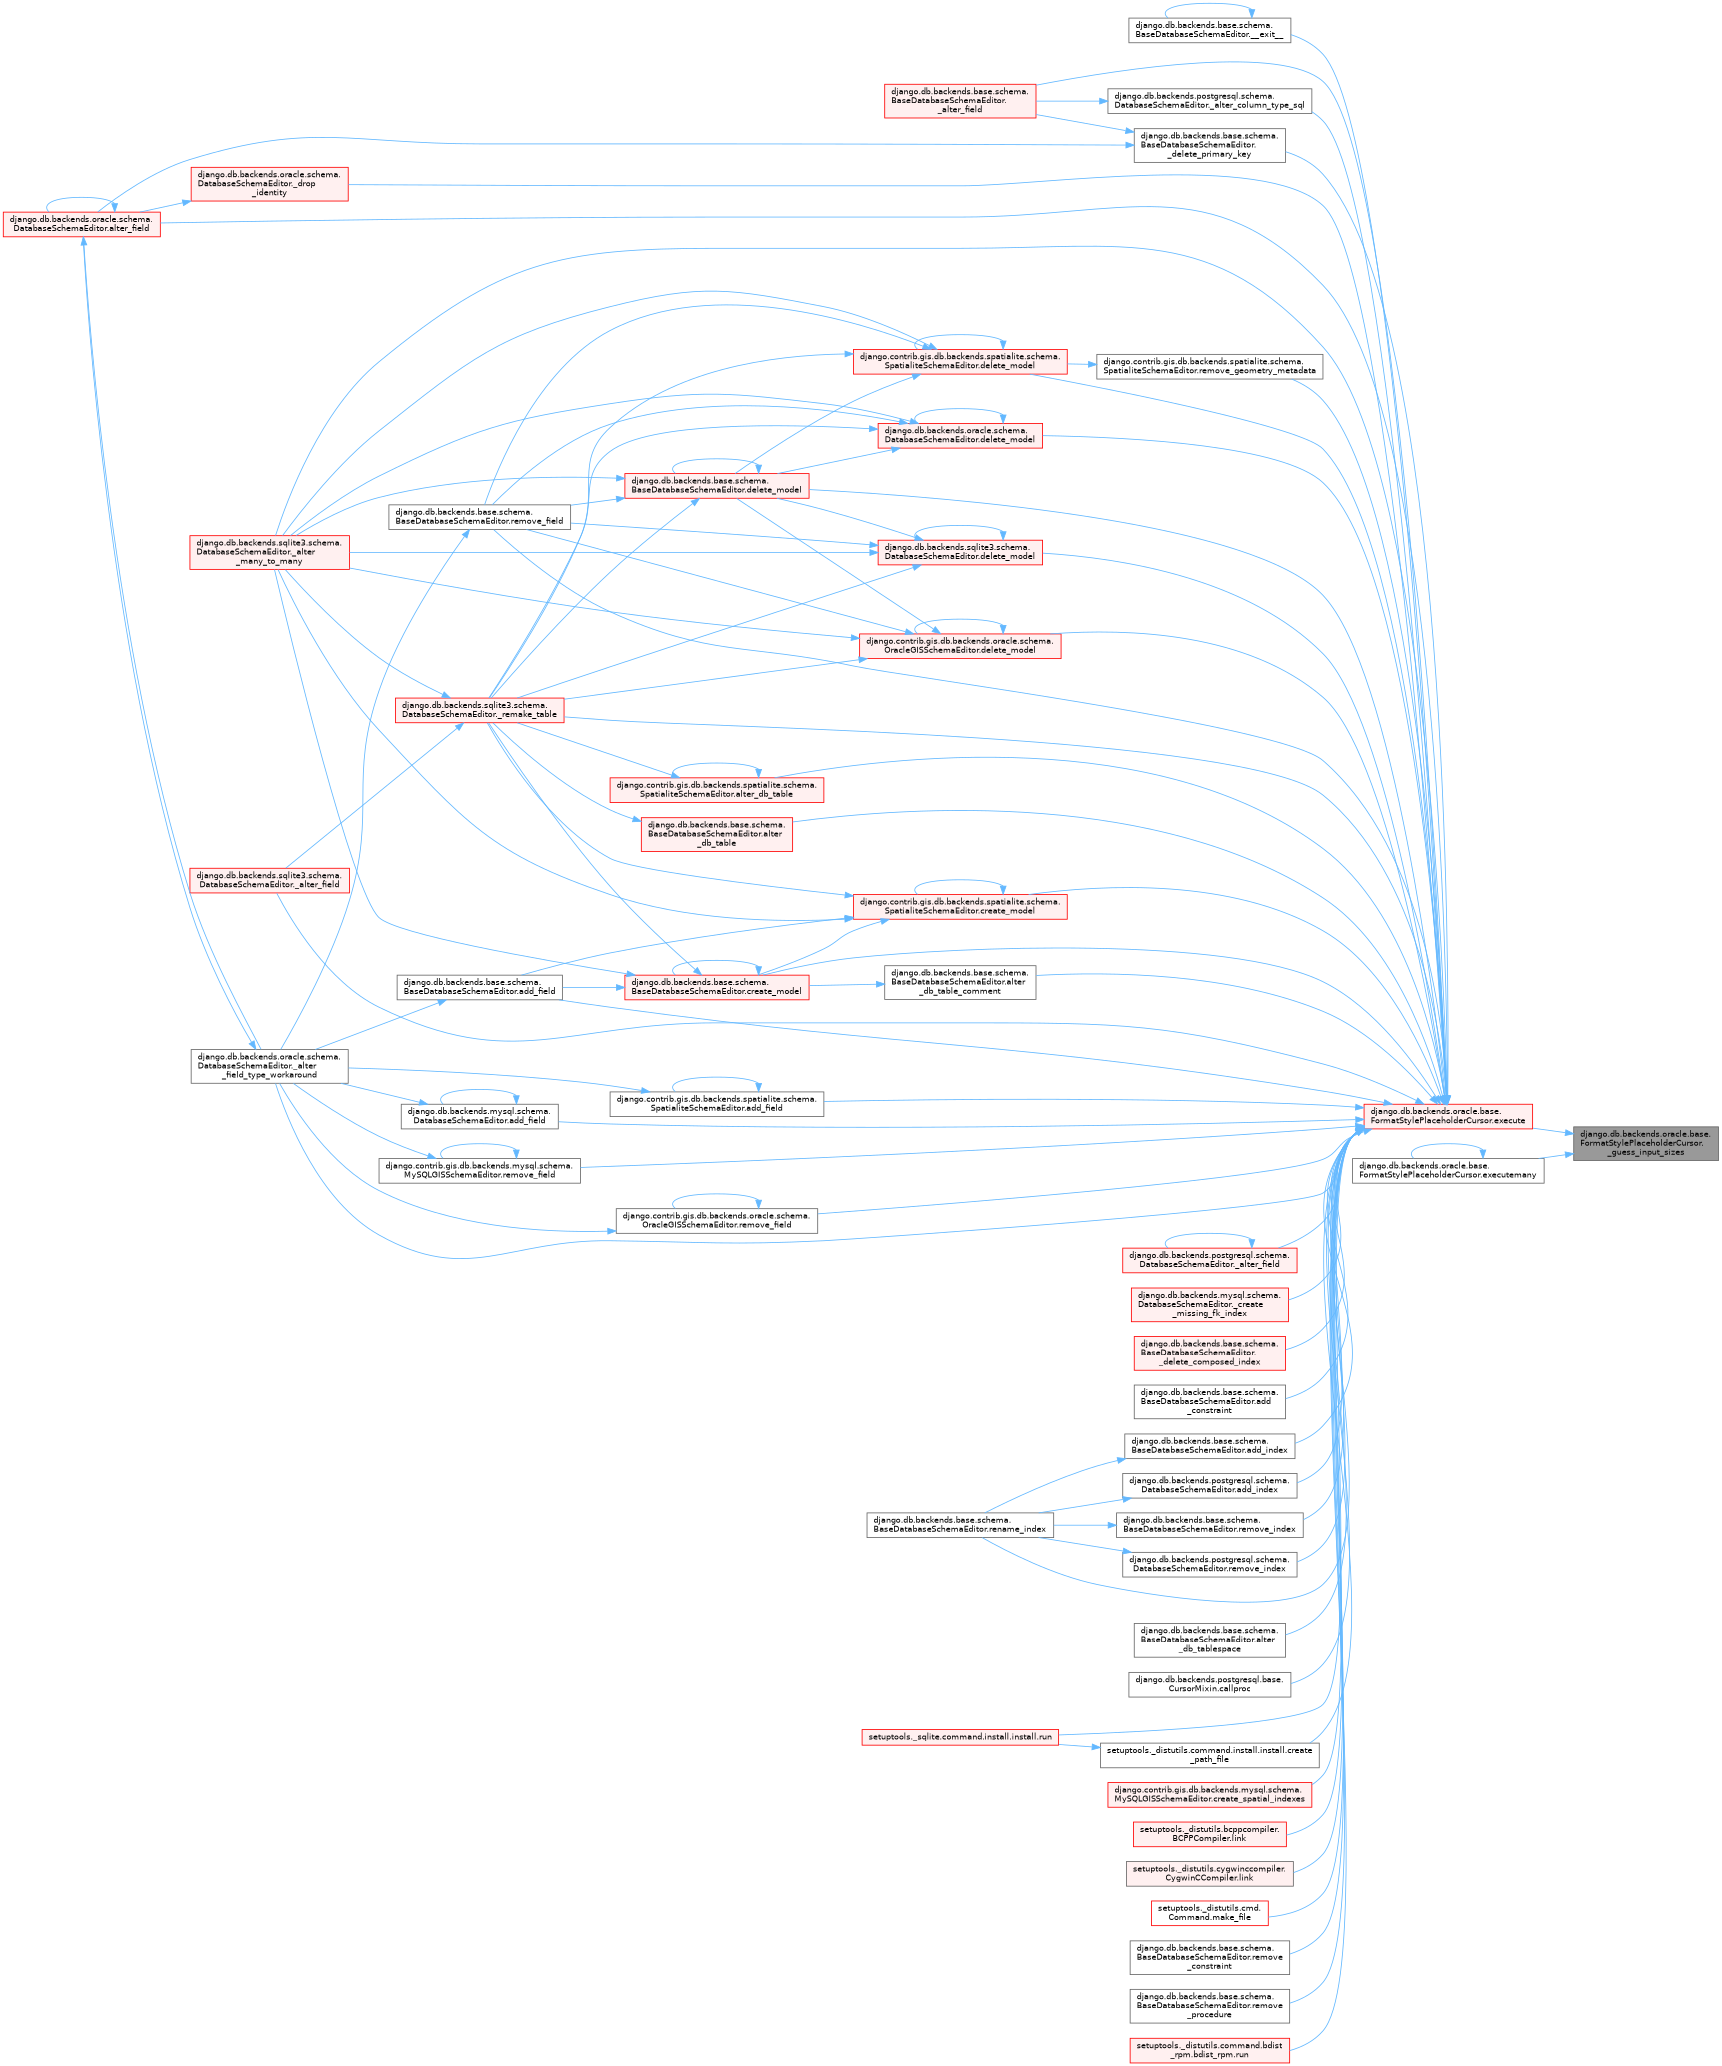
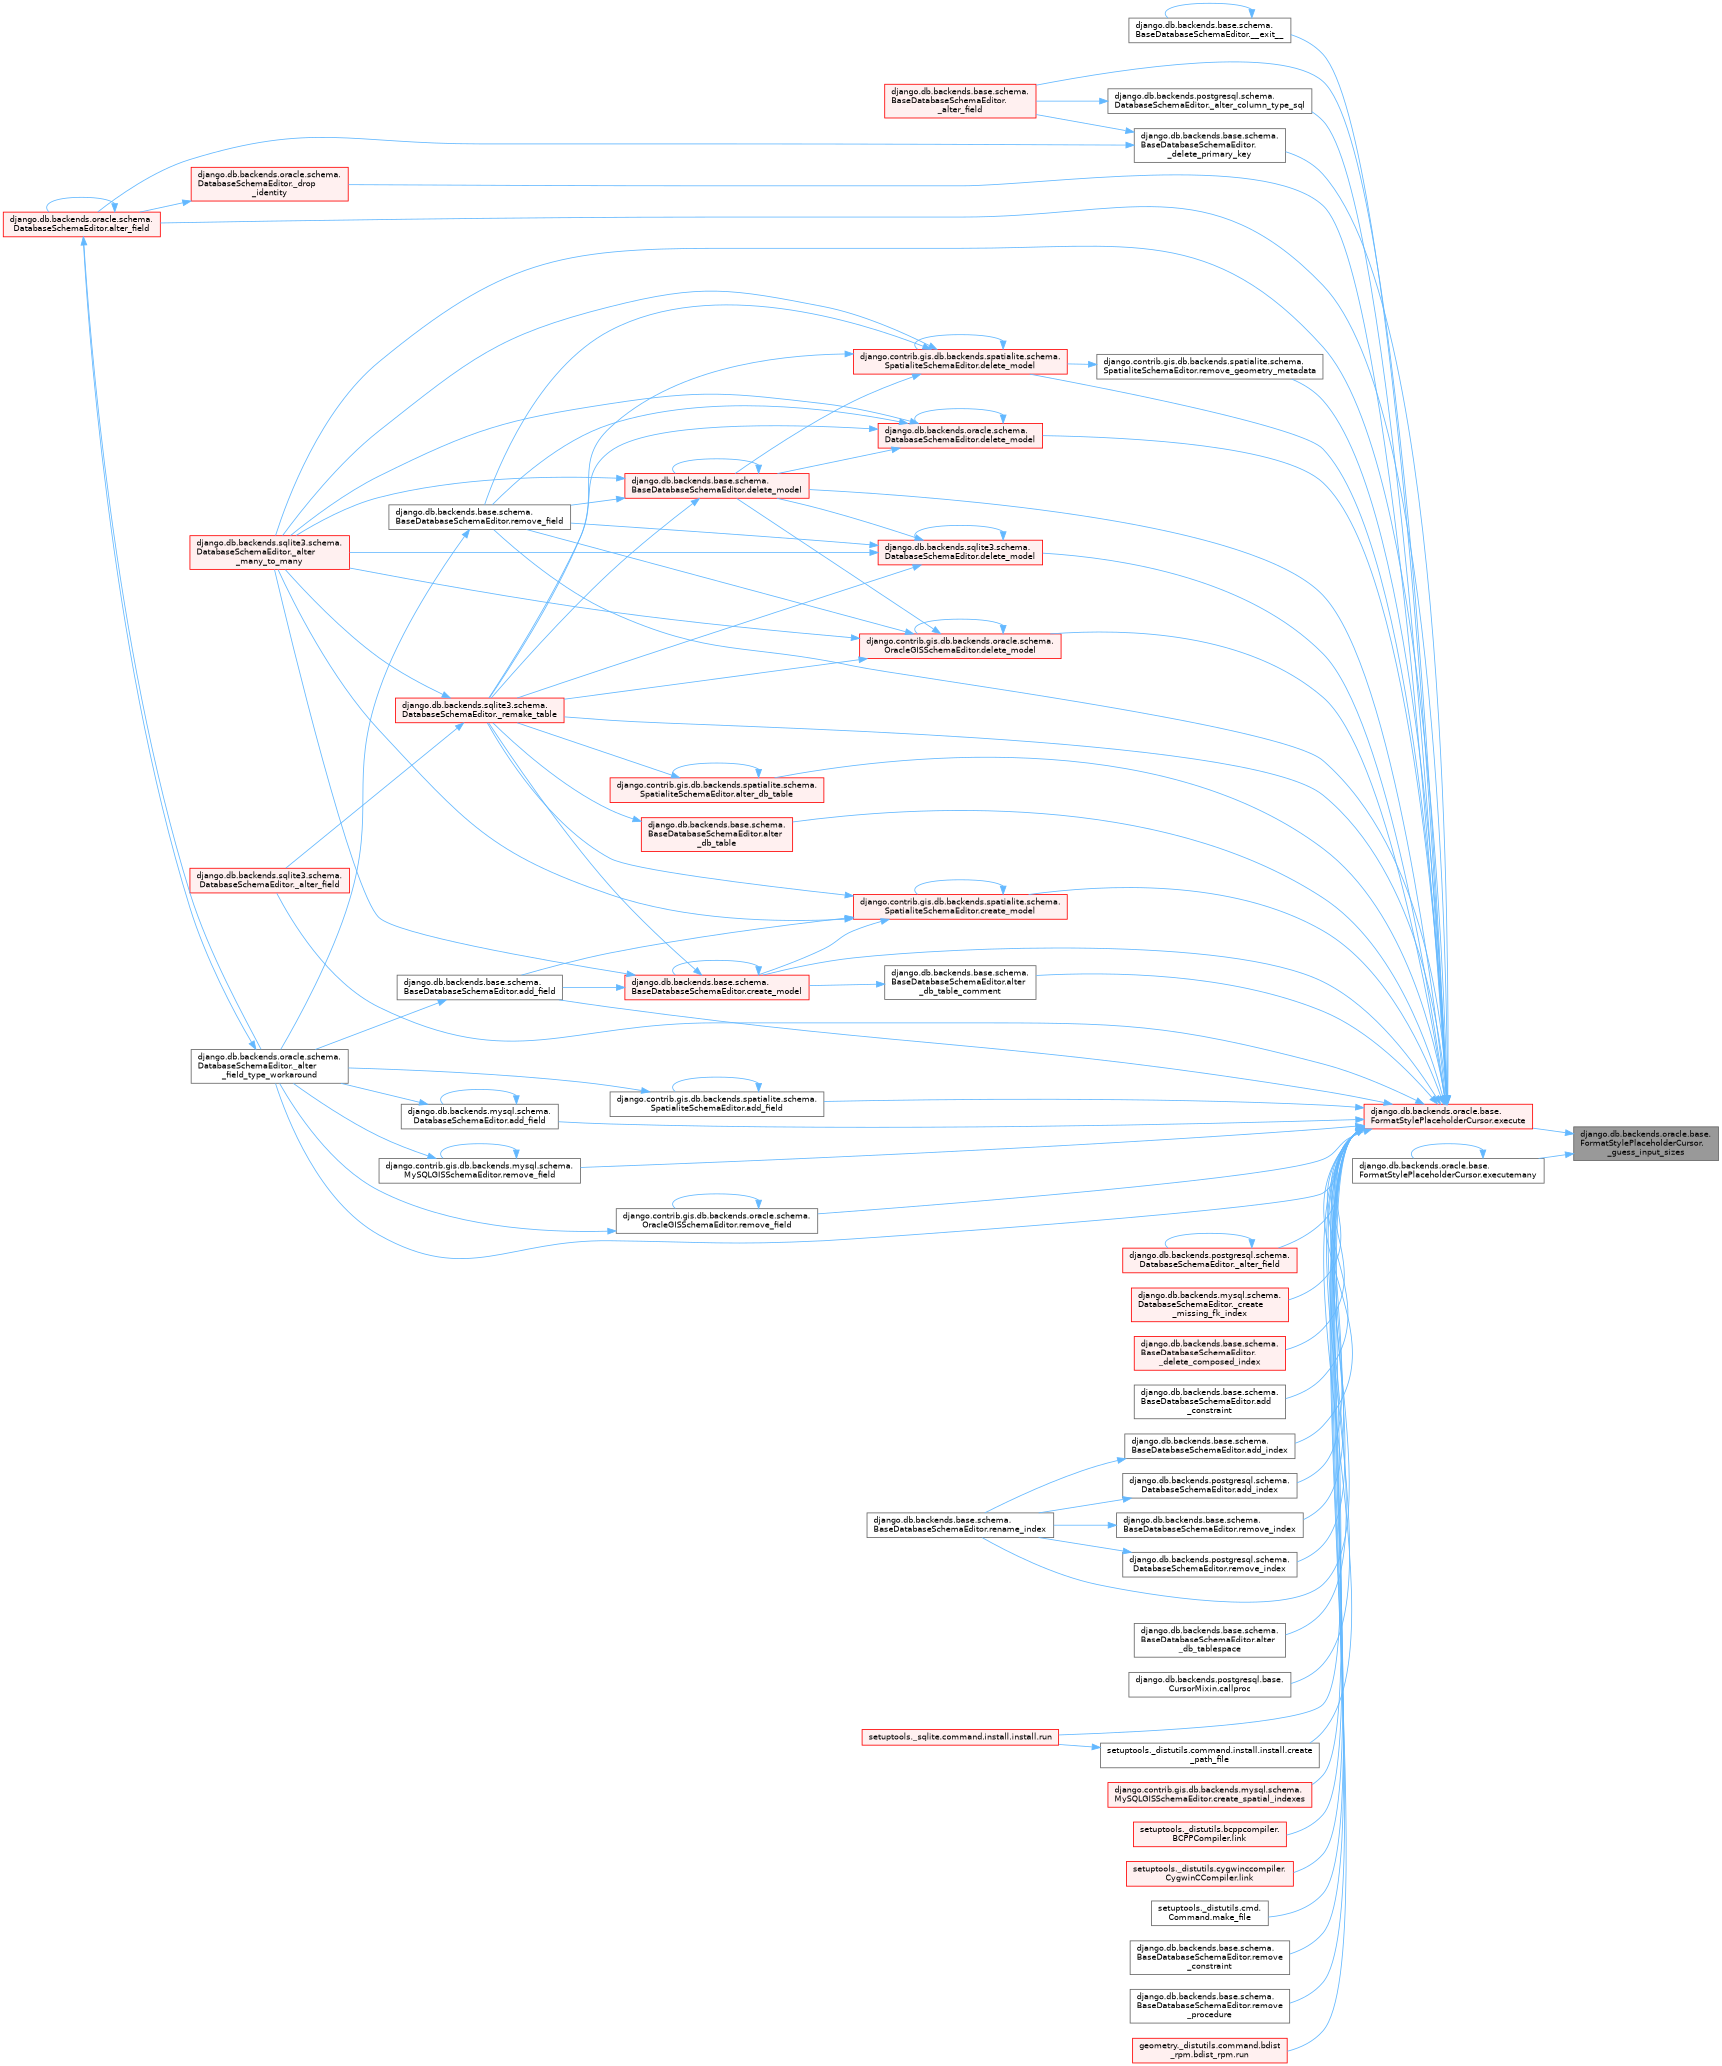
  digraph {
    rankdir=RL
    node [color=grey40 fillcolor=white fontname=Helvetica fontsize=10 shape=box style=filled]
    edge [color=steelblue1 dir=back fontname=Helvetica fontsize=10 labelfontname=Helvetica labelfontsize=10 style=solid]
    n1 [color=gray40 fillcolor=grey60 fontcolor=black height=0.2 label="django.db.backends.oracle.base.\lFormatStylePlaceholderCursor.\l_guess_input_sizes" width=0.4]
    n2 [color=red fillcolor="#FFF0F0" height=0.2 label="django.db.backends.oracle.base.\lFormatStylePlaceholderCursor.execute" width=0.4]
    n3 [height=0.2 label="django.db.backends.oracle.base.\lFormatStylePlaceholderCursor.executemany" width=0.4]
    n4 [height=0.2 label="django.db.backends.base.schema.\lBaseDatabaseSchemaEditor.__exit__" width=0.4]
    n5 [height=0.2 label="django.db.backends.postgresql.schema.\lDatabaseSchemaEditor._alter_column_type_sql" width=0.4]
    n6 [color=red fillcolor="#FFF0F0" height=0.2 label="django.db.backends.base.schema.\lBaseDatabaseSchemaEditor.\l_alter_field" width=0.4]
    n7 [color=red fillcolor="#FFF0F0" height=0.2 label="django.db.backends.postgresql.schema.\lDatabaseSchemaEditor._alter_field" width=0.4]
    n8 [color=red fillcolor="#FFF0F0" height=0.2 label="django.db.backends.sqlite3.schema.\lDatabaseSchemaEditor._alter_field" width=0.4]
    n9 [height=0.2 label="django.db.backends.oracle.schema.\lDatabaseSchemaEditor._alter\l_field_type_workaround" width=0.4]
    n10 [color=red fillcolor="#FFF0F0" height=0.2 label="django.db.backends.oracle.schema.\lDatabaseSchemaEditor.alter_field" width=0.4]
    n11 [color=red fillcolor="#FFF0F0" height=0.2 label="django.db.backends.sqlite3.schema.\lDatabaseSchemaEditor._alter\l_many_to_many" width=0.4]
    n12 [color=red fillcolor="#FFF0F0" height=0.2 label="django.db.backends.mysql.schema.\lDatabaseSchemaEditor._create\l_missing_fk_index" width=0.4]
    n13 [color=red fillcolor="#FFF0F0" height=0.2 label="django.db.backends.base.schema.\lBaseDatabaseSchemaEditor.\l_delete_composed_index" width=0.4]
    n14 [height=0.2 label="django.db.backends.base.schema.\lBaseDatabaseSchemaEditor.\l_delete_primary_key" width=0.4]
    n15 [color=red fillcolor="#FFF0F0" height=0.2 label="django.db.backends.oracle.schema.\lDatabaseSchemaEditor._drop\l_identity" width=0.4]
    n16 [color=red fillcolor="#FFF0F0" height=0.2 label="django.db.backends.sqlite3.schema.\lDatabaseSchemaEditor._remake_table" width=0.4]
    n17 [height=0.2 label="django.db.backends.base.schema.\lBaseDatabaseSchemaEditor.add\l_constraint" width=0.4]
    n18 [height=0.2 label="django.contrib.gis.db.backends.spatialite.schema.\lSpatialiteSchemaEditor.add_field" width=0.4]
    n19 [height=0.2 label="django.db.backends.base.schema.\lBaseDatabaseSchemaEditor.add_field" width=0.4]
    n20 [height=0.2 label="django.db.backends.mysql.schema.\lDatabaseSchemaEditor.add_field" width=0.4]
    n21 [height=0.2 label="django.db.backends.base.schema.\lBaseDatabaseSchemaEditor.add_index" width=0.4]
    n22 [height=0.2 label="django.db.backends.base.schema.\lBaseDatabaseSchemaEditor.rename_index" width=0.4]
    n23 [height=0.2 label="django.db.backends.postgresql.schema.\lDatabaseSchemaEditor.add_index" width=0.4]
    n24 [color=red fillcolor="#FFF0F0" height=0.2 label="django.contrib.gis.db.backends.spatialite.schema.\lSpatialiteSchemaEditor.alter_db_table" width=0.4]
    n25 [color=red fillcolor="#FFF0F0" height=0.2 label="django.db.backends.base.schema.\lBaseDatabaseSchemaEditor.alter\l_db_table" width=0.4]
    n26 [height=0.2 label="django.db.backends.base.schema.\lBaseDatabaseSchemaEditor.alter\l_db_table_comment" width=0.4]
    n27 [color=red fillcolor="#FFF0F0" height=0.2 label="django.db.backends.base.schema.\lBaseDatabaseSchemaEditor.create_model" width=0.4]
    n28 [height=0.2 label="django.db.backends.base.schema.\lBaseDatabaseSchemaEditor.alter\l_db_tablespace" width=0.4]
    n29 [height=0.2 label="django.db.backends.postgresql.base.\lCursorMixin.callproc" width=0.4]
    n30 [color=red fillcolor="#FFF0F0" height=0.2 label="django.contrib.gis.db.backends.spatialite.schema.\lSpatialiteSchemaEditor.create_model" width=0.4]
    n31 [height=0.2 label="setuptools._distutils.command.install.install.create\l_path_file" width=0.4]
    n32 [color=red fillcolor="#FFF0F0" height=0.2 label="setuptools._sqlite.command.install.install.run" width=0.4]
    n33 [color=red fillcolor="#FFF0F0" height=0.2 label="django.contrib.gis.db.backends.mysql.schema.\lMySQLGISSchemaEditor.create_spatial_indexes" width=0.4]
    n34 [color=red fillcolor="#FFF0F0" height=0.2 label="django.contrib.gis.db.backends.oracle.schema.\lOracleGISSchemaEditor.delete_model" width=0.4]
    n35 [color=red fillcolor="#FFF0F0" height=0.2 label="django.db.backends.base.schema.\lBaseDatabaseSchemaEditor.delete_model" width=0.4]
    n36 [height=0.2 label="django.db.backends.base.schema.\lBaseDatabaseSchemaEditor.remove_field" width=0.4]
    n37 [color=red fillcolor="#FFF0F0" height=0.2 label="django.contrib.gis.db.backends.spatialite.schema.\lSpatialiteSchemaEditor.delete_model" width=0.4]
    n38 [color=red fillcolor="#FFF0F0" height=0.2 label="django.db.backends.oracle.schema.\lDatabaseSchemaEditor.delete_model" width=0.4]
    n39 [color=red fillcolor="#FFF0F0" height=0.2 label="django.db.backends.sqlite3.schema.\lDatabaseSchemaEditor.delete_model" width=0.4]
    n40 [color=red fillcolor="#FFF0F0" height=0.2 label="setuptools._distutils.bcppcompiler.\lBCPPCompiler.link" width=0.4]
-   n41 [fillcolor="#FFF0F0" height=0.2 label="setuptools._distutils.cygwinccompiler.\lCygwinCCompiler.link" width=0.4]
-   n42 [color=red height=0.2 label="setuptools._distutils.cmd.\lCommand.make_file" width=0.4]
+   n41 [color=red fillcolor="#FFF0F0" height=0.2 label="setuptools._distutils.cygwinccompiler.\lCygwinCCompiler.link" width=0.4]
+   n42 [height=0.2 label="setuptools._distutils.cmd.\lCommand.make_file" width=0.4]
    n43 [height=0.2 label="django.db.backends.base.schema.\lBaseDatabaseSchemaEditor.remove\l_constraint" width=0.4]
    n44 [height=0.2 label="django.contrib.gis.db.backends.mysql.schema.\lMySQLGISSchemaEditor.remove_field" width=0.4]
    n45 [height=0.2 label="django.contrib.gis.db.backends.oracle.schema.\lOracleGISSchemaEditor.remove_field" width=0.4]
    n46 [height=0.2 label="django.contrib.gis.db.backends.spatialite.schema.\lSpatialiteSchemaEditor.remove_geometry_metadata" width=0.4]
    n47 [height=0.2 label="django.db.backends.base.schema.\lBaseDatabaseSchemaEditor.remove_index" width=0.4]
    n48 [height=0.2 label="django.db.backends.postgresql.schema.\lDatabaseSchemaEditor.remove_index" width=0.4]
    n49 [height=0.2 label="django.db.backends.base.schema.\lBaseDatabaseSchemaEditor.remove\l_procedure" width=0.4]
-   n50 [color=red fillcolor="#FFF0F0" height=0.2 label="setuptools._distutils.command.bdist\l_rpm.bdist_rpm.run" width=0.4]
+   n50 [color=red fillcolor="#FFF0F0" height=0.2 label="geometry._distutils.command.bdist\l_rpm.bdist_rpm.run" width=0.4]
    n1 -> n2
    n1 -> n3
    n2 -> n4
    n2 -> n5
    n2 -> n6
    n2 -> n7
    n2 -> n8
    n2 -> n9
    n2 -> n10
    n2 -> n11
    n2 -> n12
    n2 -> n13
    n2 -> n14
    n2 -> n15
    n2 -> n16
    n2 -> n17
    n2 -> n18
    n2 -> n19
    n2 -> n20
    n2 -> n21
    n2 -> n22
    n2 -> n23
    n2 -> n24
    n2 -> n25
    n2 -> n26
    n2 -> n27
    n2 -> n28
    n2 -> n29
    n2 -> n30
    n2 -> n31
    n2 -> n32
    n2 -> n33
    n2 -> n34
    n2 -> n35
    n2 -> n36
    n2 -> n37
    n2 -> n38
    n2 -> n39
    n2 -> n40
    n2 -> n41
    n2 -> n42
    n2 -> n43
    n2 -> n44
    n2 -> n45
    n2 -> n46
    n2 -> n47
    n2 -> n48
    n2 -> n49
    n2 -> n50
    n3 -> n3
    n4 -> n4
    n5 -> n6
    n7 -> n7
    n9 -> n10
    n10 -> n9
    n10 -> n10
    n14 -> n6
    n14 -> n10
    n15 -> n10
    n16 -> n8
    n16 -> n11
    n18 -> n9
    n18 -> n18
    n19 -> n9
    n20 -> n9
    n20 -> n20
    n21 -> n22
    n23 -> n22
    n24 -> n16
    n24 -> n24
    n25 -> n16
    n26 -> n27
    n27 -> n11
    n27 -> n16
    n27 -> n19
    n27 -> n27
    n30 -> n11
    n30 -> n16
    n30 -> n19
    n30 -> n27
    n30 -> n30
    n31 -> n32
    n34 -> n11
    n34 -> n16
    n34 -> n34
    n34 -> n35
    n34 -> n36
    n35 -> n11
    n35 -> n16
    n35 -> n35
    n35 -> n36
    n36 -> n9
    n37 -> n11
    n37 -> n16
    n37 -> n35
    n37 -> n36
    n37 -> n37
    n38 -> n11
    n38 -> n16
    n38 -> n35
    n38 -> n36
    n38 -> n38
    n39 -> n11
    n39 -> n16
    n39 -> n35
    n39 -> n36
    n39 -> n39
    n44 -> n9
    n44 -> n44
    n45 -> n9
    n45 -> n45
    n46 -> n37
    n47 -> n22
    n48 -> n22
  }
